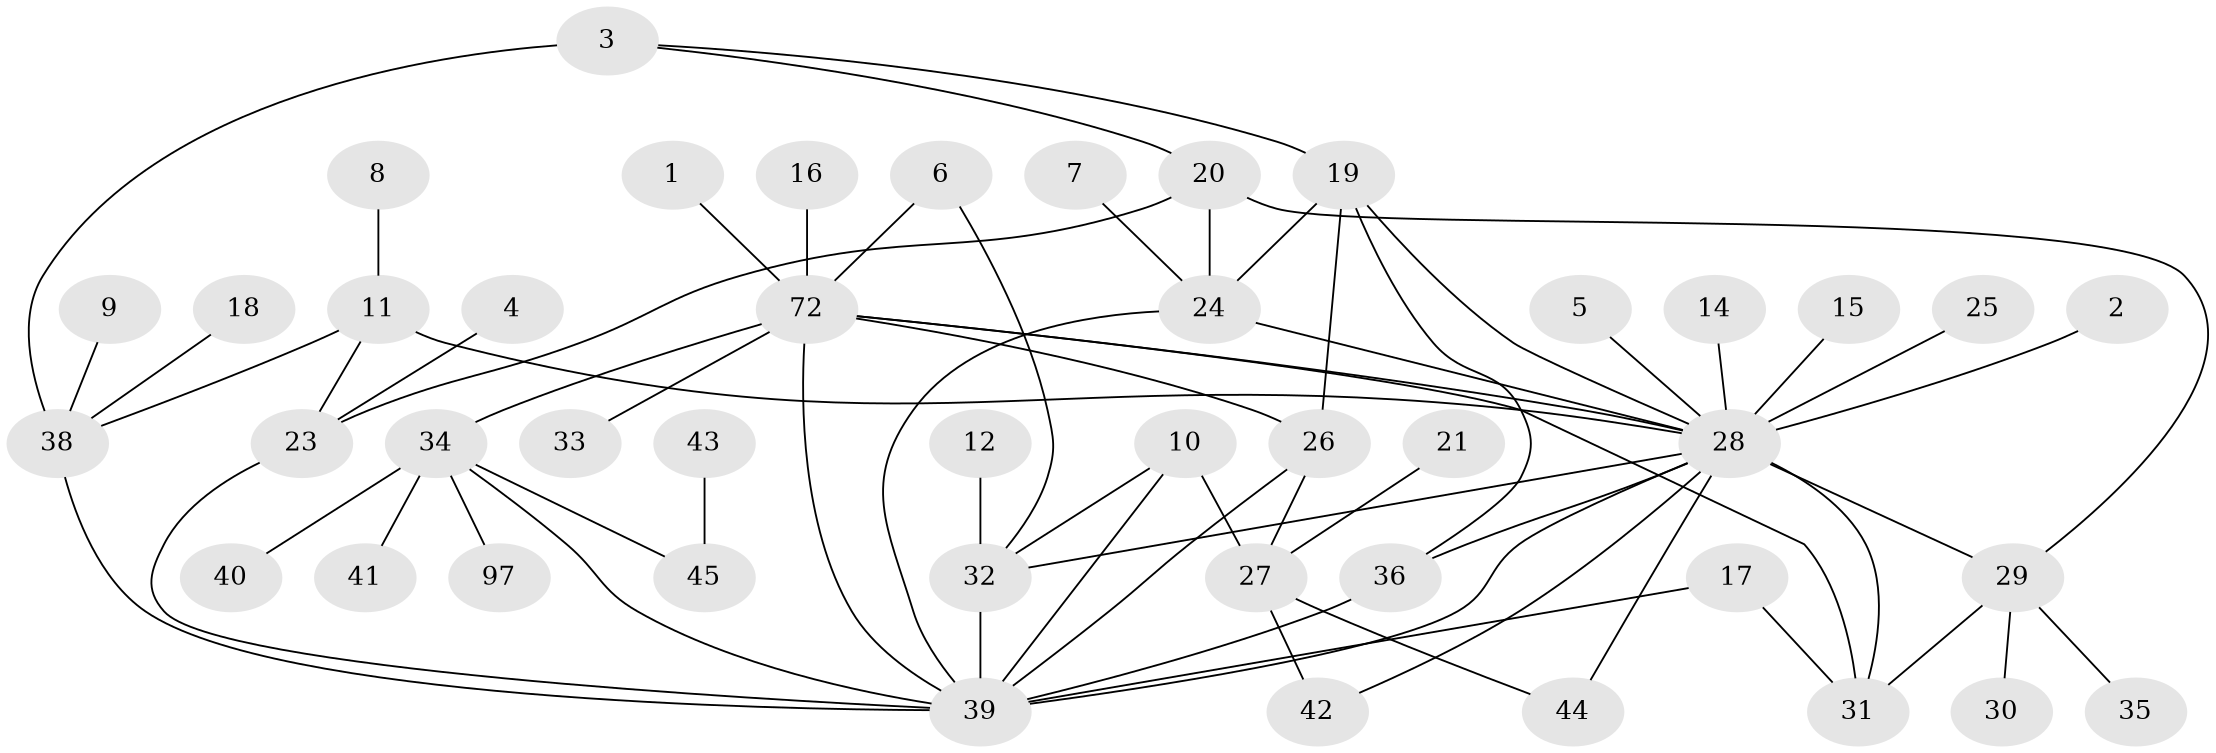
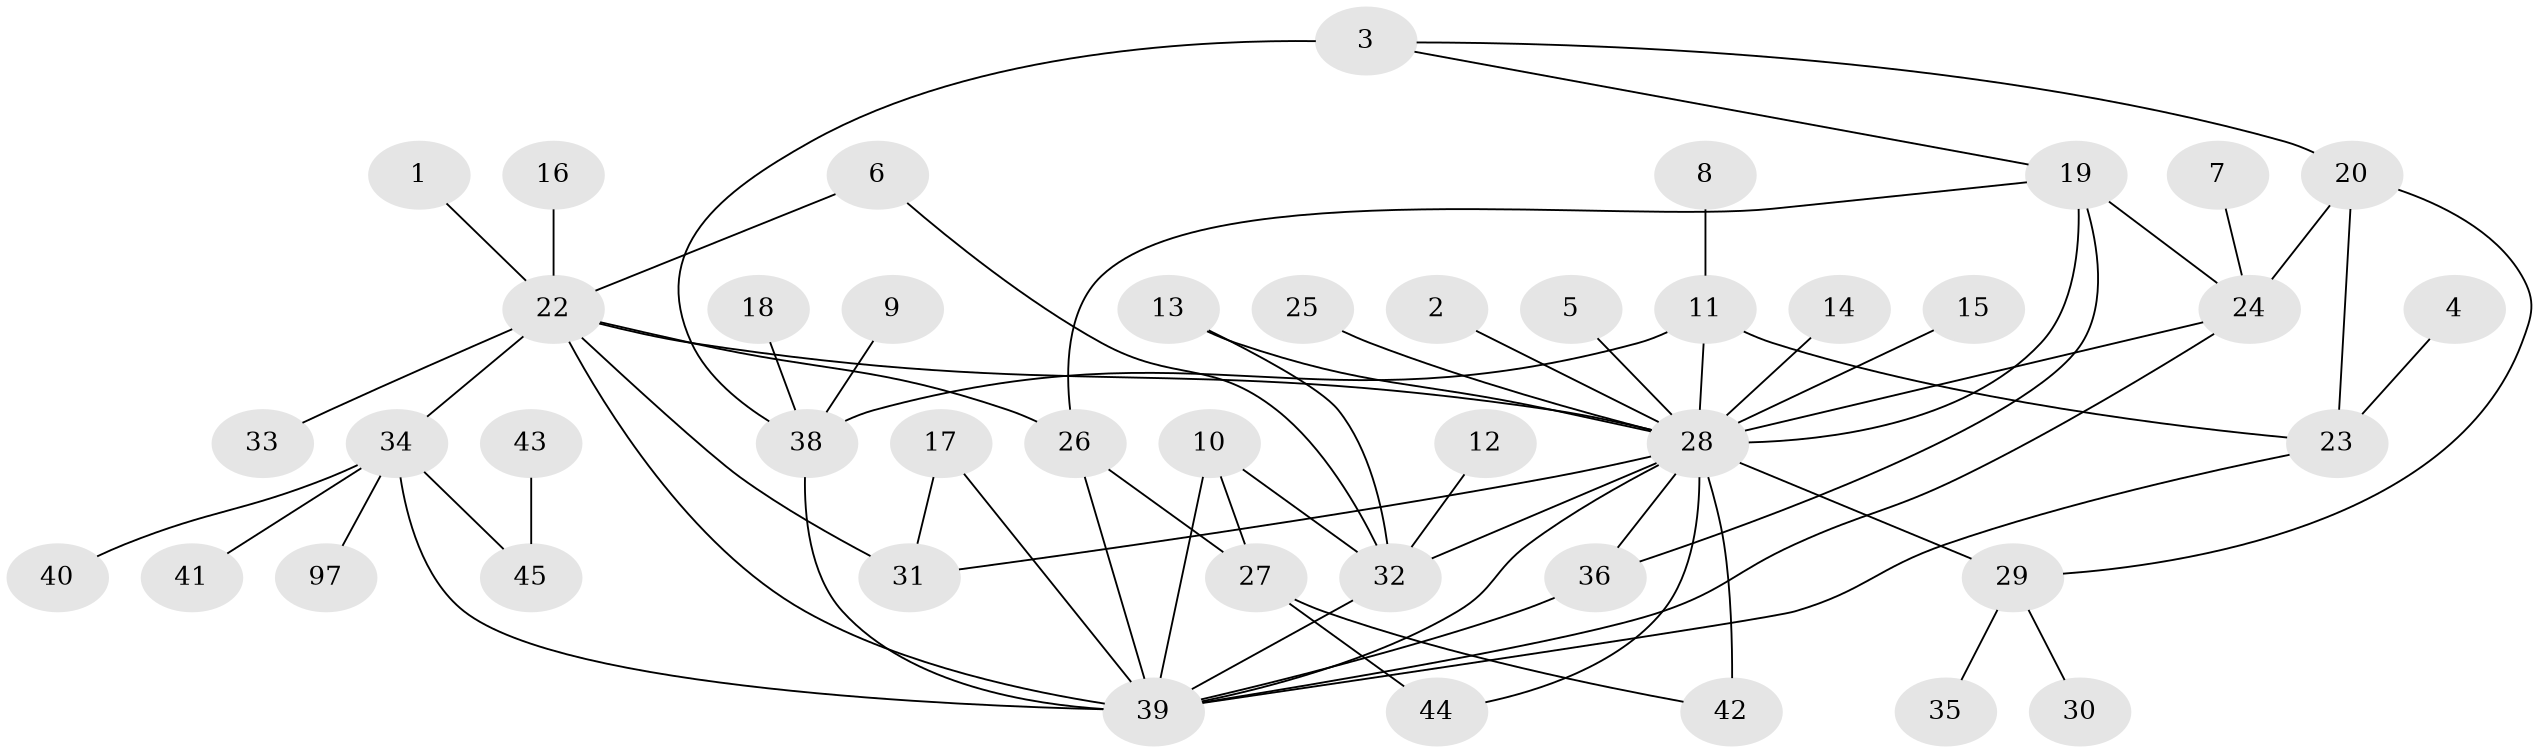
  graph {
    node [color=gray90 style=filled]
    edge [weight=1.0]
    1
-   22 [label=72]
+   22
    28
    39
    31
    26
    33
    34
    2
    32
    36
    29
    42
    44
    3
    19
    20
    38
    24
    23
    4
    5
    6
    7
    8
    11
    9
    10
    27
    12
+   13
    14
    15
    16
    17
    18
    30
    35
-   21
    n40 [label=97]
    40
    41
    45
    25
    43
    1 -- 22
    22 -- 28
    22 -- 39
    22 -- 31
    22 -- 26
    22 -- 33 [weight=2.0]
    22 -- 34
    28 -- 39
    28 -- 31
    28 -- 32
    28 -- 36
    28 -- 29 [weight=3.0]
    28 -- 42
    28 -- 44
    26 -- 39
    26 -- 27
    34 -- 39
    34 -- n40
    34 -- 40
    34 -- 41
    34 -- 45
    2 -- 28
    32 -- 39
    36 -- 39
-   29 -- 31
    29 -- 30
    29 -- 35
    3 -- 19
    3 -- 20
    3 -- 38 [weight=2.0]
    19 -- 28
    19 -- 26
    19 -- 36
    19 -- 24
    20 -- 29
    20 -- 24
    20 -- 23
    38 -- 39 [weight=2.0]
    24 -- 28
    24 -- 39
    23 -- 39
    4 -- 23
    5 -- 28
    6 -- 22
    6 -- 32
    7 -- 24
    8 -- 11
    11 -- 28
    11 -- 38
    11 -- 23
    9 -- 38
    10 -- 39 [weight=2.0]
    10 -- 32
    10 -- 27
    27 -- 42
    27 -- 44
    12 -- 32
+   13 -- 28
+   13 -- 32
    14 -- 28
    15 -- 28
    16 -- 22
    17 -- 39
    17 -- 31
    18 -- 38
-   21 -- 27
    25 -- 28
    43 -- 45
  }
